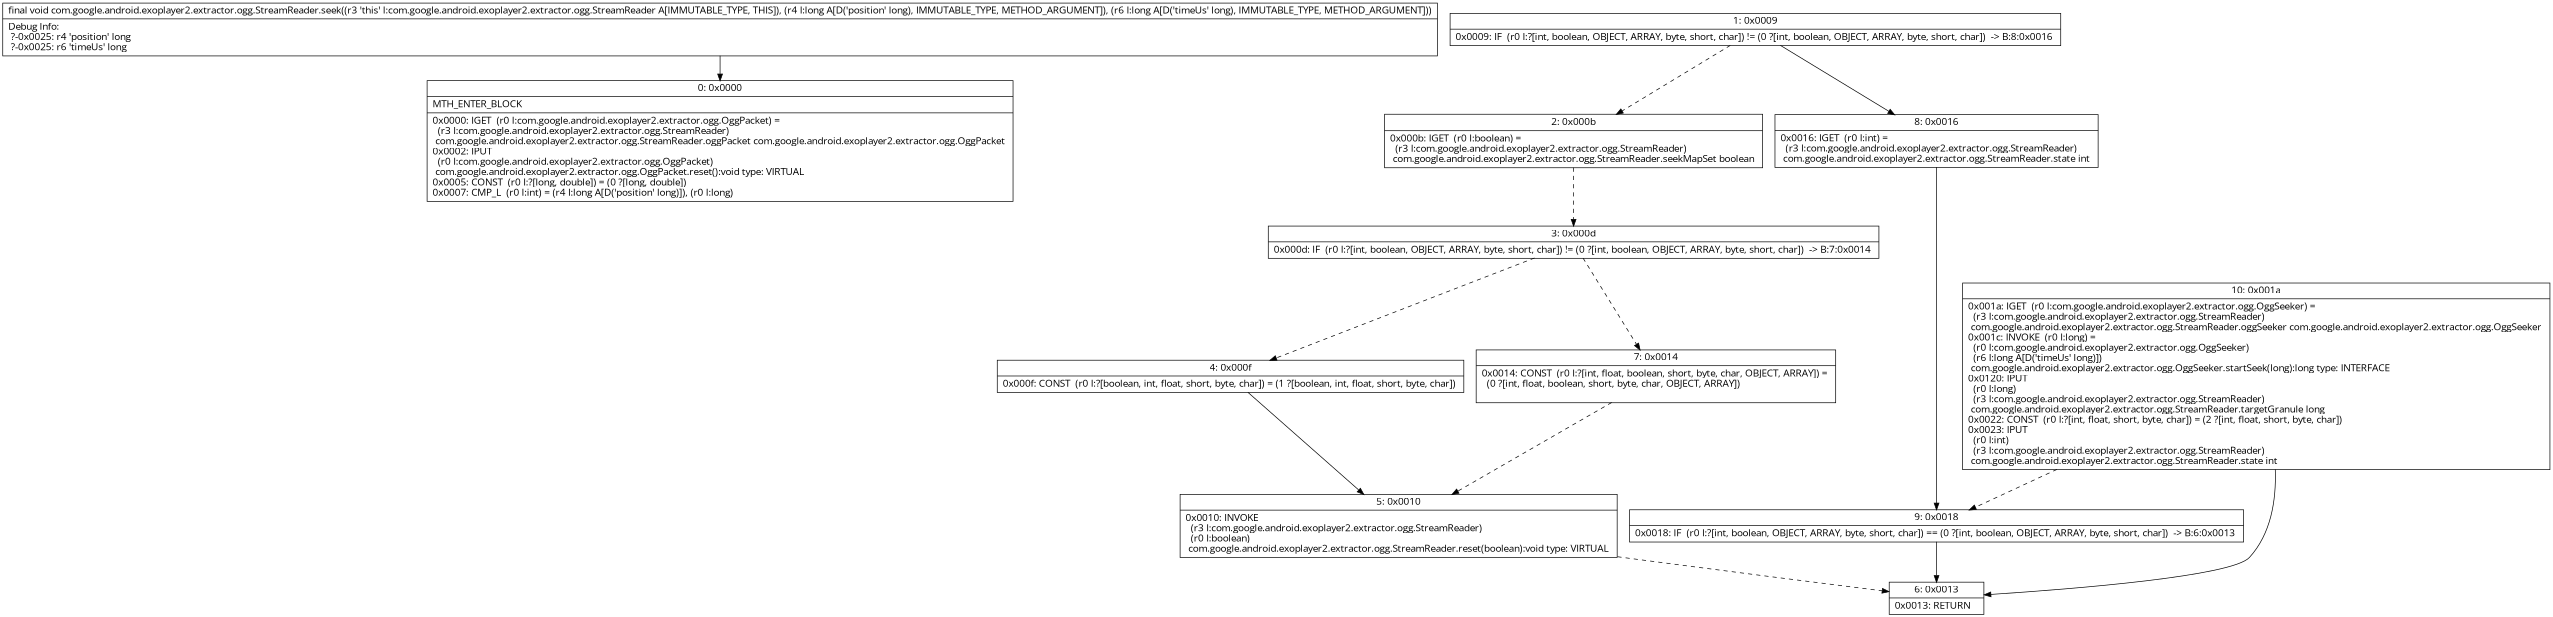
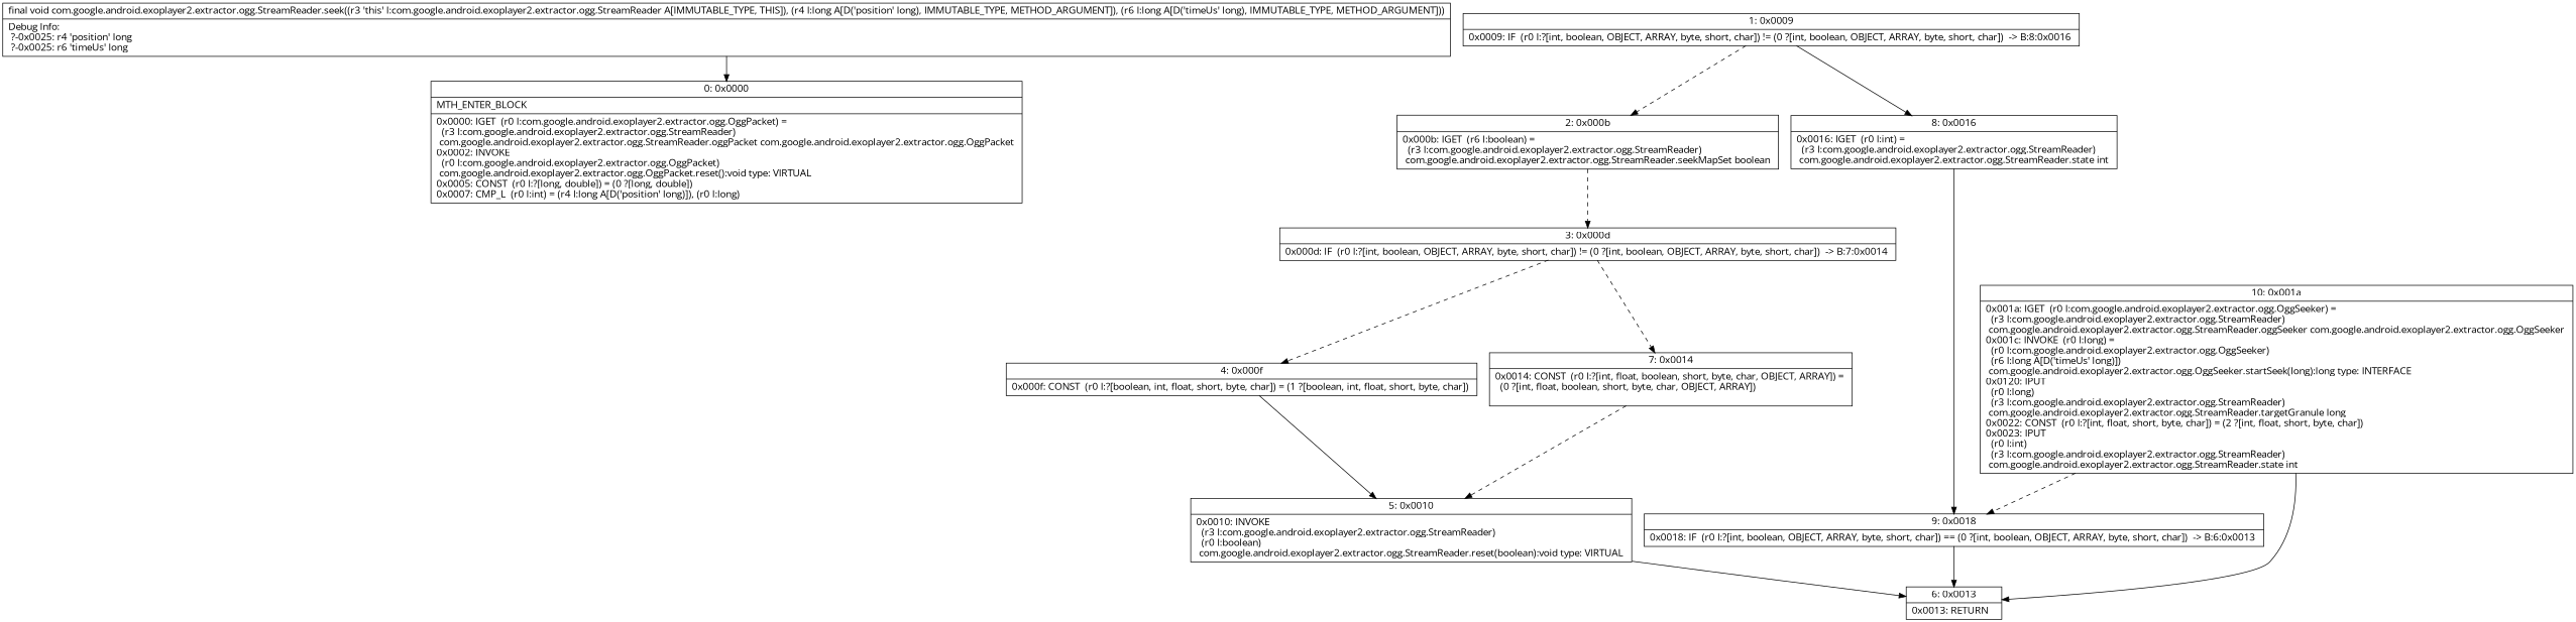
  digraph {
    fontname="Open Sans"
    node [fontname="Open Sans" shape=record]
    edge [fontname="Open Sans"]
-   n1 [label="{0\:\ 0x0000|MTH_ENTER_BLOCK\l|0x0000: IGET  (r0 I:com.google.android.exoplayer2.extractor.ogg.OggPacket) = \l  (r3 I:com.google.android.exoplayer2.extractor.ogg.StreamReader)\l com.google.android.exoplayer2.extractor.ogg.StreamReader.oggPacket com.google.android.exoplayer2.extractor.ogg.OggPacket \l0x0002: IPUT  \l  (r0 I:com.google.android.exoplayer2.extractor.ogg.OggPacket)\l com.google.android.exoplayer2.extractor.ogg.OggPacket.reset():void type: VIRTUAL \l0x0005: CONST  (r0 I:?[long, double]) = (0 ?[long, double]) \l0x0007: CMP_L  (r0 I:int) = (r4 I:long A[D('position' long)]), (r0 I:long) \l}"]
+   n1 [label="{0\:\ 0x0000|MTH_ENTER_BLOCK\l|0x0000: IGET  (r0 I:com.google.android.exoplayer2.extractor.ogg.OggPacket) = \l  (r3 I:com.google.android.exoplayer2.extractor.ogg.StreamReader)\l com.google.android.exoplayer2.extractor.ogg.StreamReader.oggPacket com.google.android.exoplayer2.extractor.ogg.OggPacket \l0x0002: INVOKE  \l  (r0 I:com.google.android.exoplayer2.extractor.ogg.OggPacket)\l com.google.android.exoplayer2.extractor.ogg.OggPacket.reset():void type: VIRTUAL \l0x0005: CONST  (r0 I:?[long, double]) = (0 ?[long, double]) \l0x0007: CMP_L  (r0 I:int) = (r4 I:long A[D('position' long)]), (r0 I:long) \l}"]
    n2 [label="{1\:\ 0x0009|0x0009: IF  (r0 I:?[int, boolean, OBJECT, ARRAY, byte, short, char]) != (0 ?[int, boolean, OBJECT, ARRAY, byte, short, char])  \-\> B:8:0x0016 \l}"]
-   n3 [label="{2\:\ 0x000b|0x000b: IGET  (r0 I:boolean) = \l  (r3 I:com.google.android.exoplayer2.extractor.ogg.StreamReader)\l com.google.android.exoplayer2.extractor.ogg.StreamReader.seekMapSet boolean \l}"]
+   n3 [label="{2\:\ 0x000b|0x000b: IGET  (r6 I:boolean) = \l  (r3 I:com.google.android.exoplayer2.extractor.ogg.StreamReader)\l com.google.android.exoplayer2.extractor.ogg.StreamReader.seekMapSet boolean \l}"]
    n4 [label="{8\:\ 0x0016|0x0016: IGET  (r0 I:int) = \l  (r3 I:com.google.android.exoplayer2.extractor.ogg.StreamReader)\l com.google.android.exoplayer2.extractor.ogg.StreamReader.state int \l}"]
    n5 [label="{3\:\ 0x000d|0x000d: IF  (r0 I:?[int, boolean, OBJECT, ARRAY, byte, short, char]) != (0 ?[int, boolean, OBJECT, ARRAY, byte, short, char])  \-\> B:7:0x0014 \l}"]
    n6 [label="{9\:\ 0x0018|0x0018: IF  (r0 I:?[int, boolean, OBJECT, ARRAY, byte, short, char]) == (0 ?[int, boolean, OBJECT, ARRAY, byte, short, char])  \-\> B:6:0x0013 \l}"]
    n7 [label="{4\:\ 0x000f|0x000f: CONST  (r0 I:?[boolean, int, float, short, byte, char]) = (1 ?[boolean, int, float, short, byte, char]) \l}"]
    n8 [label="{7\:\ 0x0014|0x0014: CONST  (r0 I:?[int, float, boolean, short, byte, char, OBJECT, ARRAY]) = \l  (0 ?[int, float, boolean, short, byte, char, OBJECT, ARRAY])\l \l}"]
    n9 [label="{5\:\ 0x0010|0x0010: INVOKE  \l  (r3 I:com.google.android.exoplayer2.extractor.ogg.StreamReader)\l  (r0 I:boolean)\l com.google.android.exoplayer2.extractor.ogg.StreamReader.reset(boolean):void type: VIRTUAL \l}"]
    n10 [label="{6\:\ 0x0013|0x0013: RETURN   \l}"]
    n11 [label="{10\:\ 0x001a|0x001a: IGET  (r0 I:com.google.android.exoplayer2.extractor.ogg.OggSeeker) = \l  (r3 I:com.google.android.exoplayer2.extractor.ogg.StreamReader)\l com.google.android.exoplayer2.extractor.ogg.StreamReader.oggSeeker com.google.android.exoplayer2.extractor.ogg.OggSeeker \l0x001c: INVOKE  (r0 I:long) = \l  (r0 I:com.google.android.exoplayer2.extractor.ogg.OggSeeker)\l  (r6 I:long A[D('timeUs' long)])\l com.google.android.exoplayer2.extractor.ogg.OggSeeker.startSeek(long):long type: INTERFACE \l0x0120: IPUT  \l  (r0 I:long)\l  (r3 I:com.google.android.exoplayer2.extractor.ogg.StreamReader)\l com.google.android.exoplayer2.extractor.ogg.StreamReader.targetGranule long \l0x0022: CONST  (r0 I:?[int, float, short, byte, char]) = (2 ?[int, float, short, byte, char]) \l0x0023: IPUT  \l  (r0 I:int)\l  (r3 I:com.google.android.exoplayer2.extractor.ogg.StreamReader)\l com.google.android.exoplayer2.extractor.ogg.StreamReader.state int \l}"]
    n12 [label="{final void com.google.android.exoplayer2.extractor.ogg.StreamReader.seek((r3 'this' I:com.google.android.exoplayer2.extractor.ogg.StreamReader A[IMMUTABLE_TYPE, THIS]), (r4 I:long A[D('position' long), IMMUTABLE_TYPE, METHOD_ARGUMENT]), (r6 I:long A[D('timeUs' long), IMMUTABLE_TYPE, METHOD_ARGUMENT]))  | Debug Info:\l  ?\-0x0025: r4 'position' long\l  ?\-0x0025: r6 'timeUs' long\l}"]
    n2 -> n3 [style=dashed]
    n2 -> n4
    n3 -> n5 [style=dashed]
    n4 -> n6
    n5 -> n7 [style=dashed]
    n5 -> n8 [style=dashed]
    n6 -> n10
    n7 -> n9
    n8 -> n9 [style=dashed]
-   n9 -> n10 [style=dashed]
+   n9 -> n10
    n11 -> n6 [style=dashed]
    n11 -> n10
    n12 -> n1
  }
